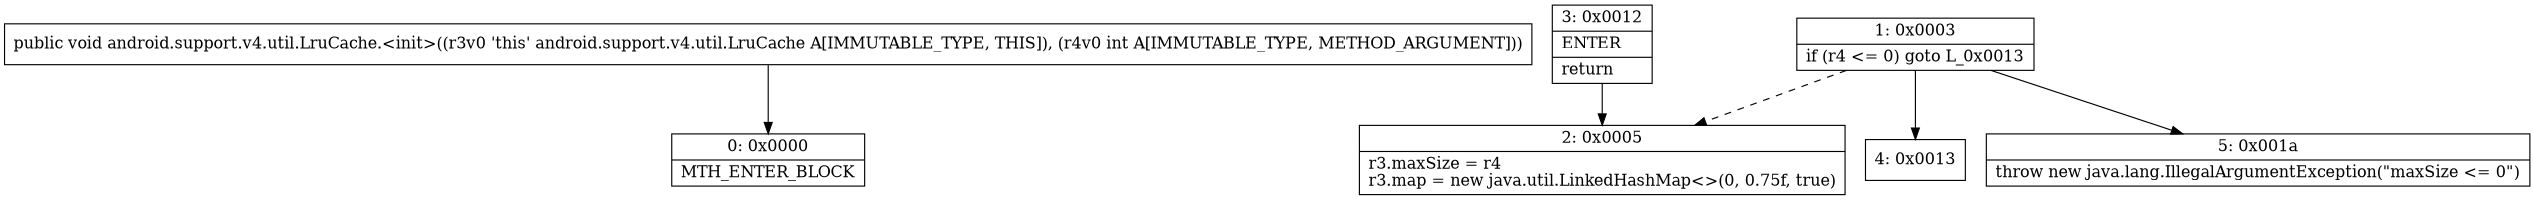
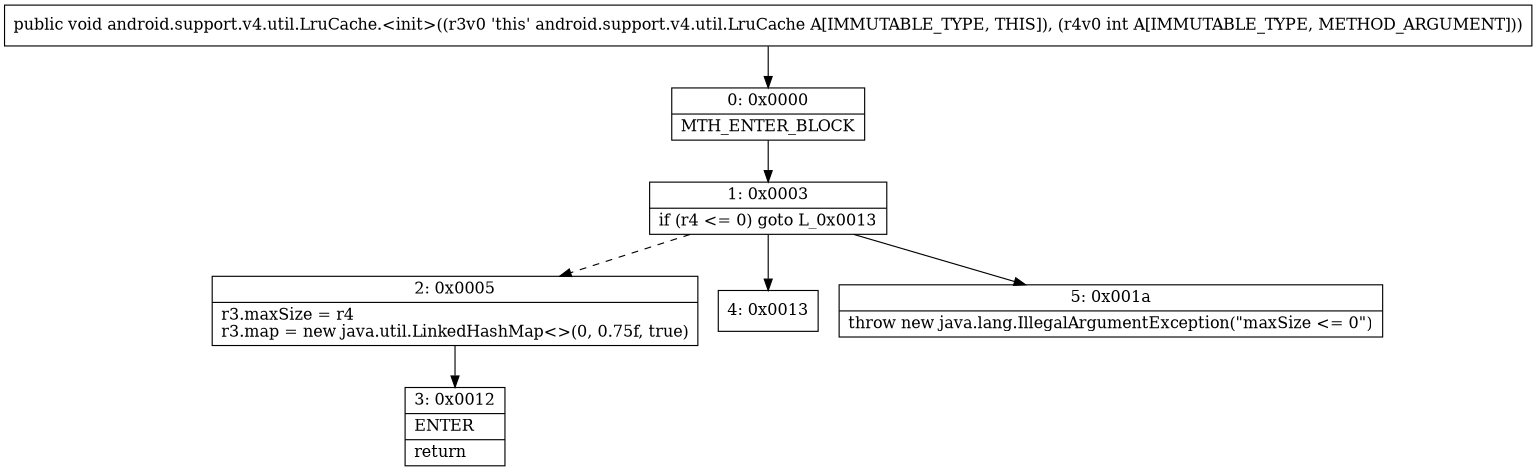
  digraph {
    node [shape=record]
    n1 [label="{0\:\ 0x0000|MTH_ENTER_BLOCK\l}"]
    n2 [label="{1\:\ 0x0003|if (r4 \<= 0) goto L_0x0013\l}"]
    n3 [label="{2\:\ 0x0005|r3.maxSize = r4\lr3.map = new java.util.LinkedHashMap\<\>(0, 0.75f, true)\l}"]
    n4 [label="{4\:\ 0x0013}"]
    n5 [label="{5\:\ 0x001a|throw new java.lang.IllegalArgumentException(\"maxSize \<= 0\")\l}"]
    n6 [label="{3\:\ 0x0012|ENTER\l|return\l}"]
    n7 [label="{public void android.support.v4.util.LruCache.\<init\>((r3v0 'this' android.support.v4.util.LruCache A[IMMUTABLE_TYPE, THIS]), (r4v0 int A[IMMUTABLE_TYPE, METHOD_ARGUMENT])) }"]
+   n1 -> n2
    n2 -> n3 [style=dashed]
    n2 -> n4
    n2 -> n5
-   n6 -> n3
+   n3 -> n6
    n7 -> n1
  }
